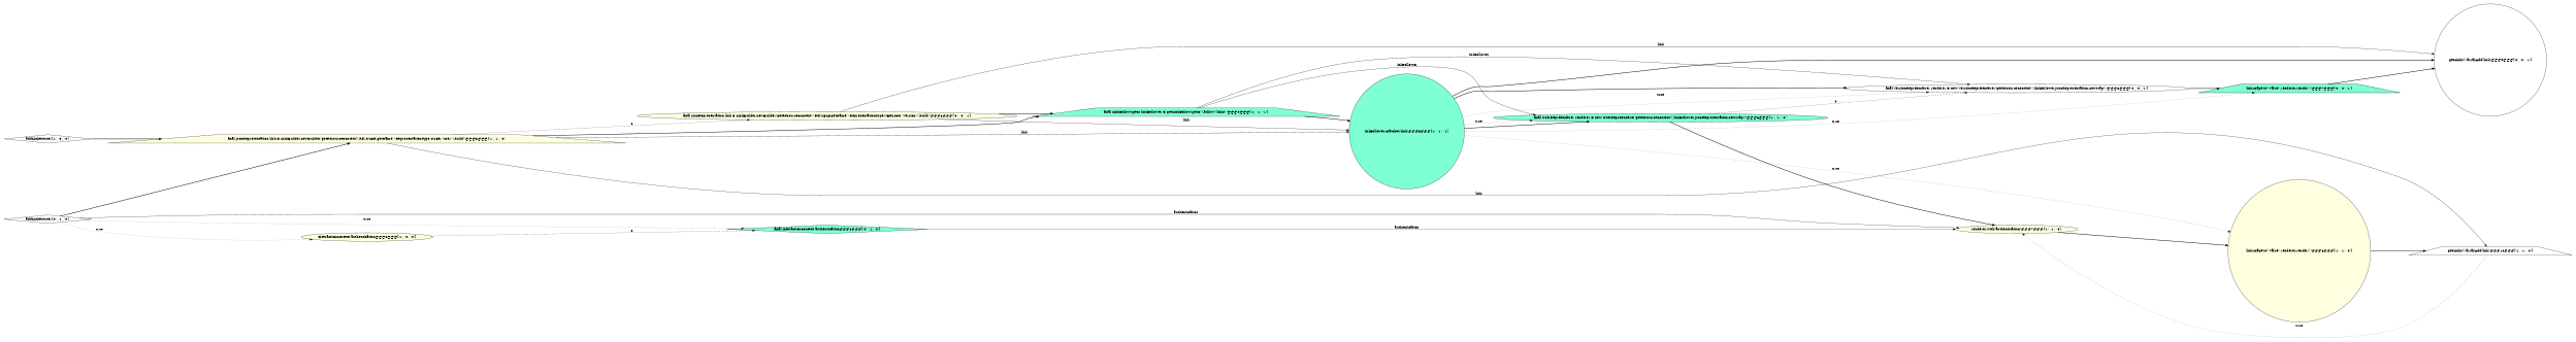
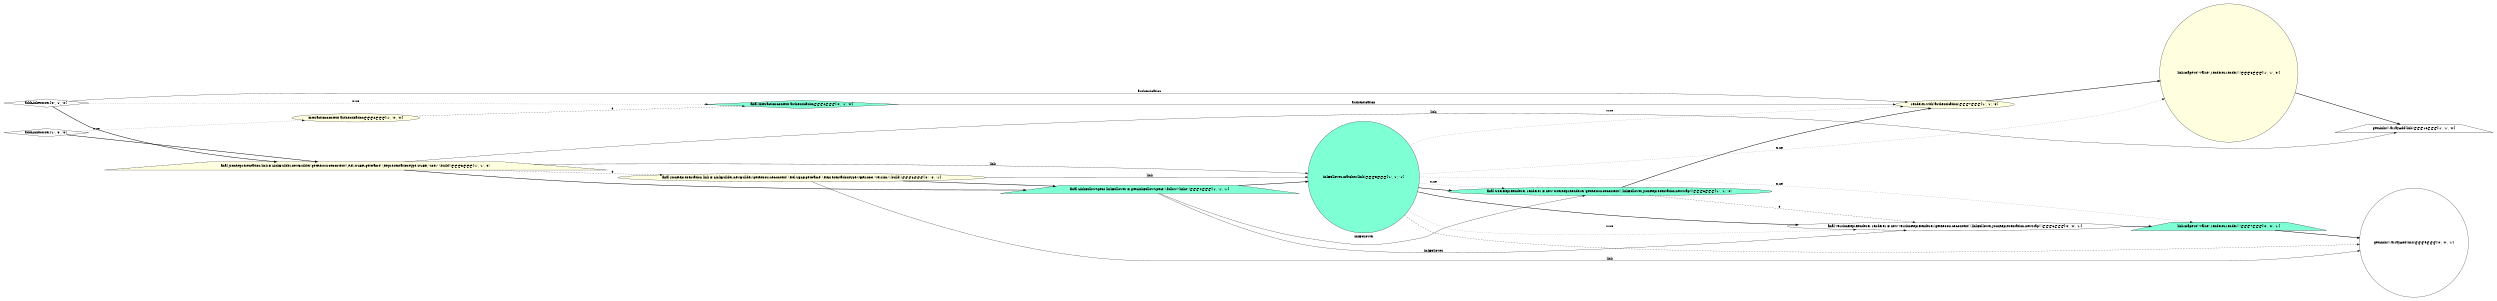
  digraph {
    rankdir=LR
    node [fillcolor=aquamarine shape=ellipse style=filled]
    edge [style=bold]
    n1 [label="final UserReprRenderer renderer = new UserReprRenderer(getResourceContext(),linkFollower,JsonRepresentation.newMap())@@@6@@@['1', '1', '0']"]
    n2 [fillcolor=white label="final VersionReprRenderer renderer = new VersionReprRenderer(getResourceContext(),linkFollower,JsonRepresentation.newMap())@@@6@@@['0', '0', '1']"]
    n3 [fillcolor=lightyellow label="renderer.with(authentication)@@@7@@@['1', '1', '0']"]
    n4 [label="link.mapPut(\"value\",renderer.render())@@@7@@@['0', '0', '1']" shape=trapezium]
    n5 [fillcolor=lightyellow label="link.mapPut(\"value\",renderer.render())@@@8@@@['1', '1', '0']" shape=circle]
    n6 [fillcolor=white label="getLinks().arrayAdd(link)@@@9@@@['0', '0', '1']" shape=circle]
    n7 [label="linkFollower.matches(link)@@@5@@@['1', '1', '1']" shape=circle]
    n8 [fillcolor=white label="getLinks().arrayAdd(link)@@@10@@@['1', '1', '0']" shape=trapezium]
    n9 [fillcolor=lightyellow label="InteractionContext authentication@@@2@@@['1', '0', '0']"]
    n10 [label="final InteractionContext authentication@@@2@@@['0', '1', '0']" shape=diamond]
    n11 [fillcolor=lightyellow label="final JsonRepresentation link = LinkBuilder.newBuilder(getResourceContext(),Rel.SELF.getName(),RepresentationType.VERSION,\"version\").build()@@@3@@@['0', '0', '1']"]
    n12 [label="final LinkFollowSpecs linkFollower = getLinkFollowSpecs().follow(\"links\")@@@4@@@['1', '1', '1']" shape=trapezium]
    n13 [fillcolor=lightyellow label="final JsonRepresentation link = LinkBuilder.newBuilder(getResourceContext(),Rel.USER.getName(),RepresentationType.USER,\"user\").build()@@@3@@@['1', '1', '0']" shape=trapezium]
    n14 [fillcolor=white label="addLinkToUser['1', '0', '0']" shape=diamond]
    n15 [fillcolor=white label="addLinkToUser['0', '1', '0']" shape=diamond]
    n1 -> n2 [label=0 style=dashed]
    n1 -> n3
    n2 -> n4
    n3 -> n5
    n4 -> n6
    n5 -> n8
    n7 -> n1
    n7 -> n1 [label=true style=dotted]
    n7 -> n2
    n7 -> n2 [label=true style=dotted]
-   n8 -> n3 [label=true style=dotted]
+   n7 -> n3 [label=true style=dotted]
    n7 -> n4 [label=true style=dotted]
    n7 -> n5 [label=true style=dotted]
-   n7 -> n6
+   n7 -> n6 [style=dashed]
    n9 -> n10 [label=0 style=dashed]
    n10 -> n3 [label=authentication style=solid]
    n11 -> n6 [label=link style=solid]
    n11 -> n7 [label=link style=solid]
    n11 -> n12
    n12 -> n1 [label=linkFollower style=solid]
    n12 -> n2 [label=linkFollower style=solid]
    n12 -> n7
    n13 -> n7 [label=link style=solid]
    n13 -> n8 [label=link style=solid]
    n13 -> n11 [label=0 style=dashed]
    n13 -> n12
-   n15 -> n9 [label=true style=dotted]
+   n14 -> n9 [label=true style=dotted]
    n14 -> n13
    n15 -> n3 [label=authentication style=solid]
    n15 -> n10 [label=true style=dotted]
    n15 -> n13
  }
